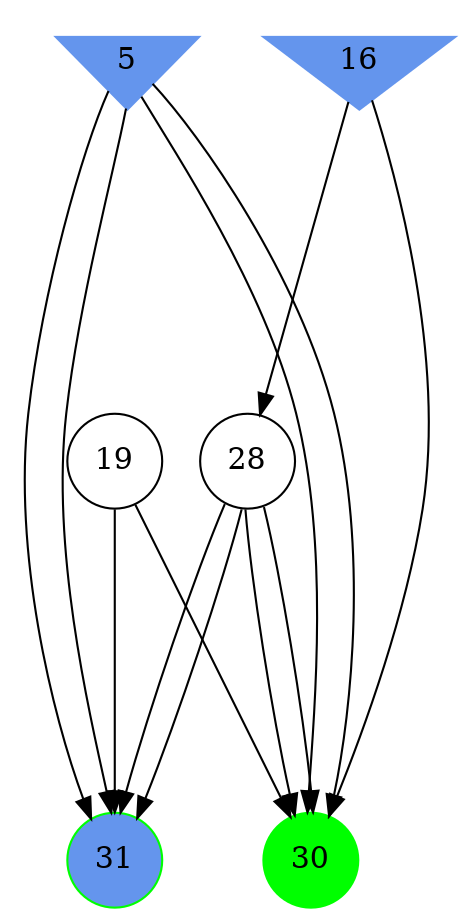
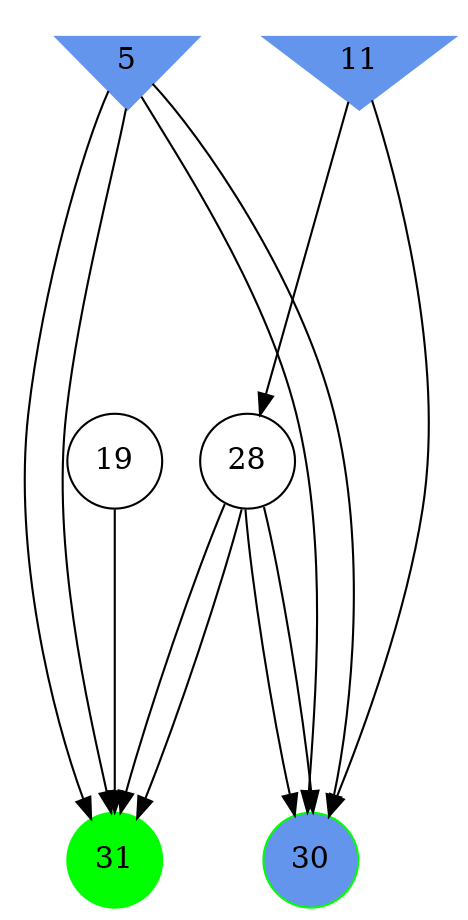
  digraph {
    ranksep=2.0
    node [color=cornflowerblue shape=circle style=filled]
    n1 [label=5 shape=invtriangle]
-   11 [shape=invtriangle label=16]
+   11 [shape=invtriangle]
    19 [color=black style=""]
    28 [color=black style=""]
-   30 [color=green]
-   31 [color=green fillcolor=cornflowerblue]
+   30 [color=green fillcolor=cornflowerblue]
+   31 [color=green]
    subgraph sub_1 {
      rank=same
      n1
      11
    }
    subgraph sub_2 {
      rank=same
      19
      28
    }
    subgraph sub_3 {
      rank=same
      30
      31
    }
    n1 -> 30
    n1 -> 30
    n1 -> 31
    n1 -> 31
    11 -> 28
    11 -> 30
-   19 -> 30
    19 -> 31
    28 -> 30
    28 -> 30
    28 -> 31
    28 -> 31
  }
